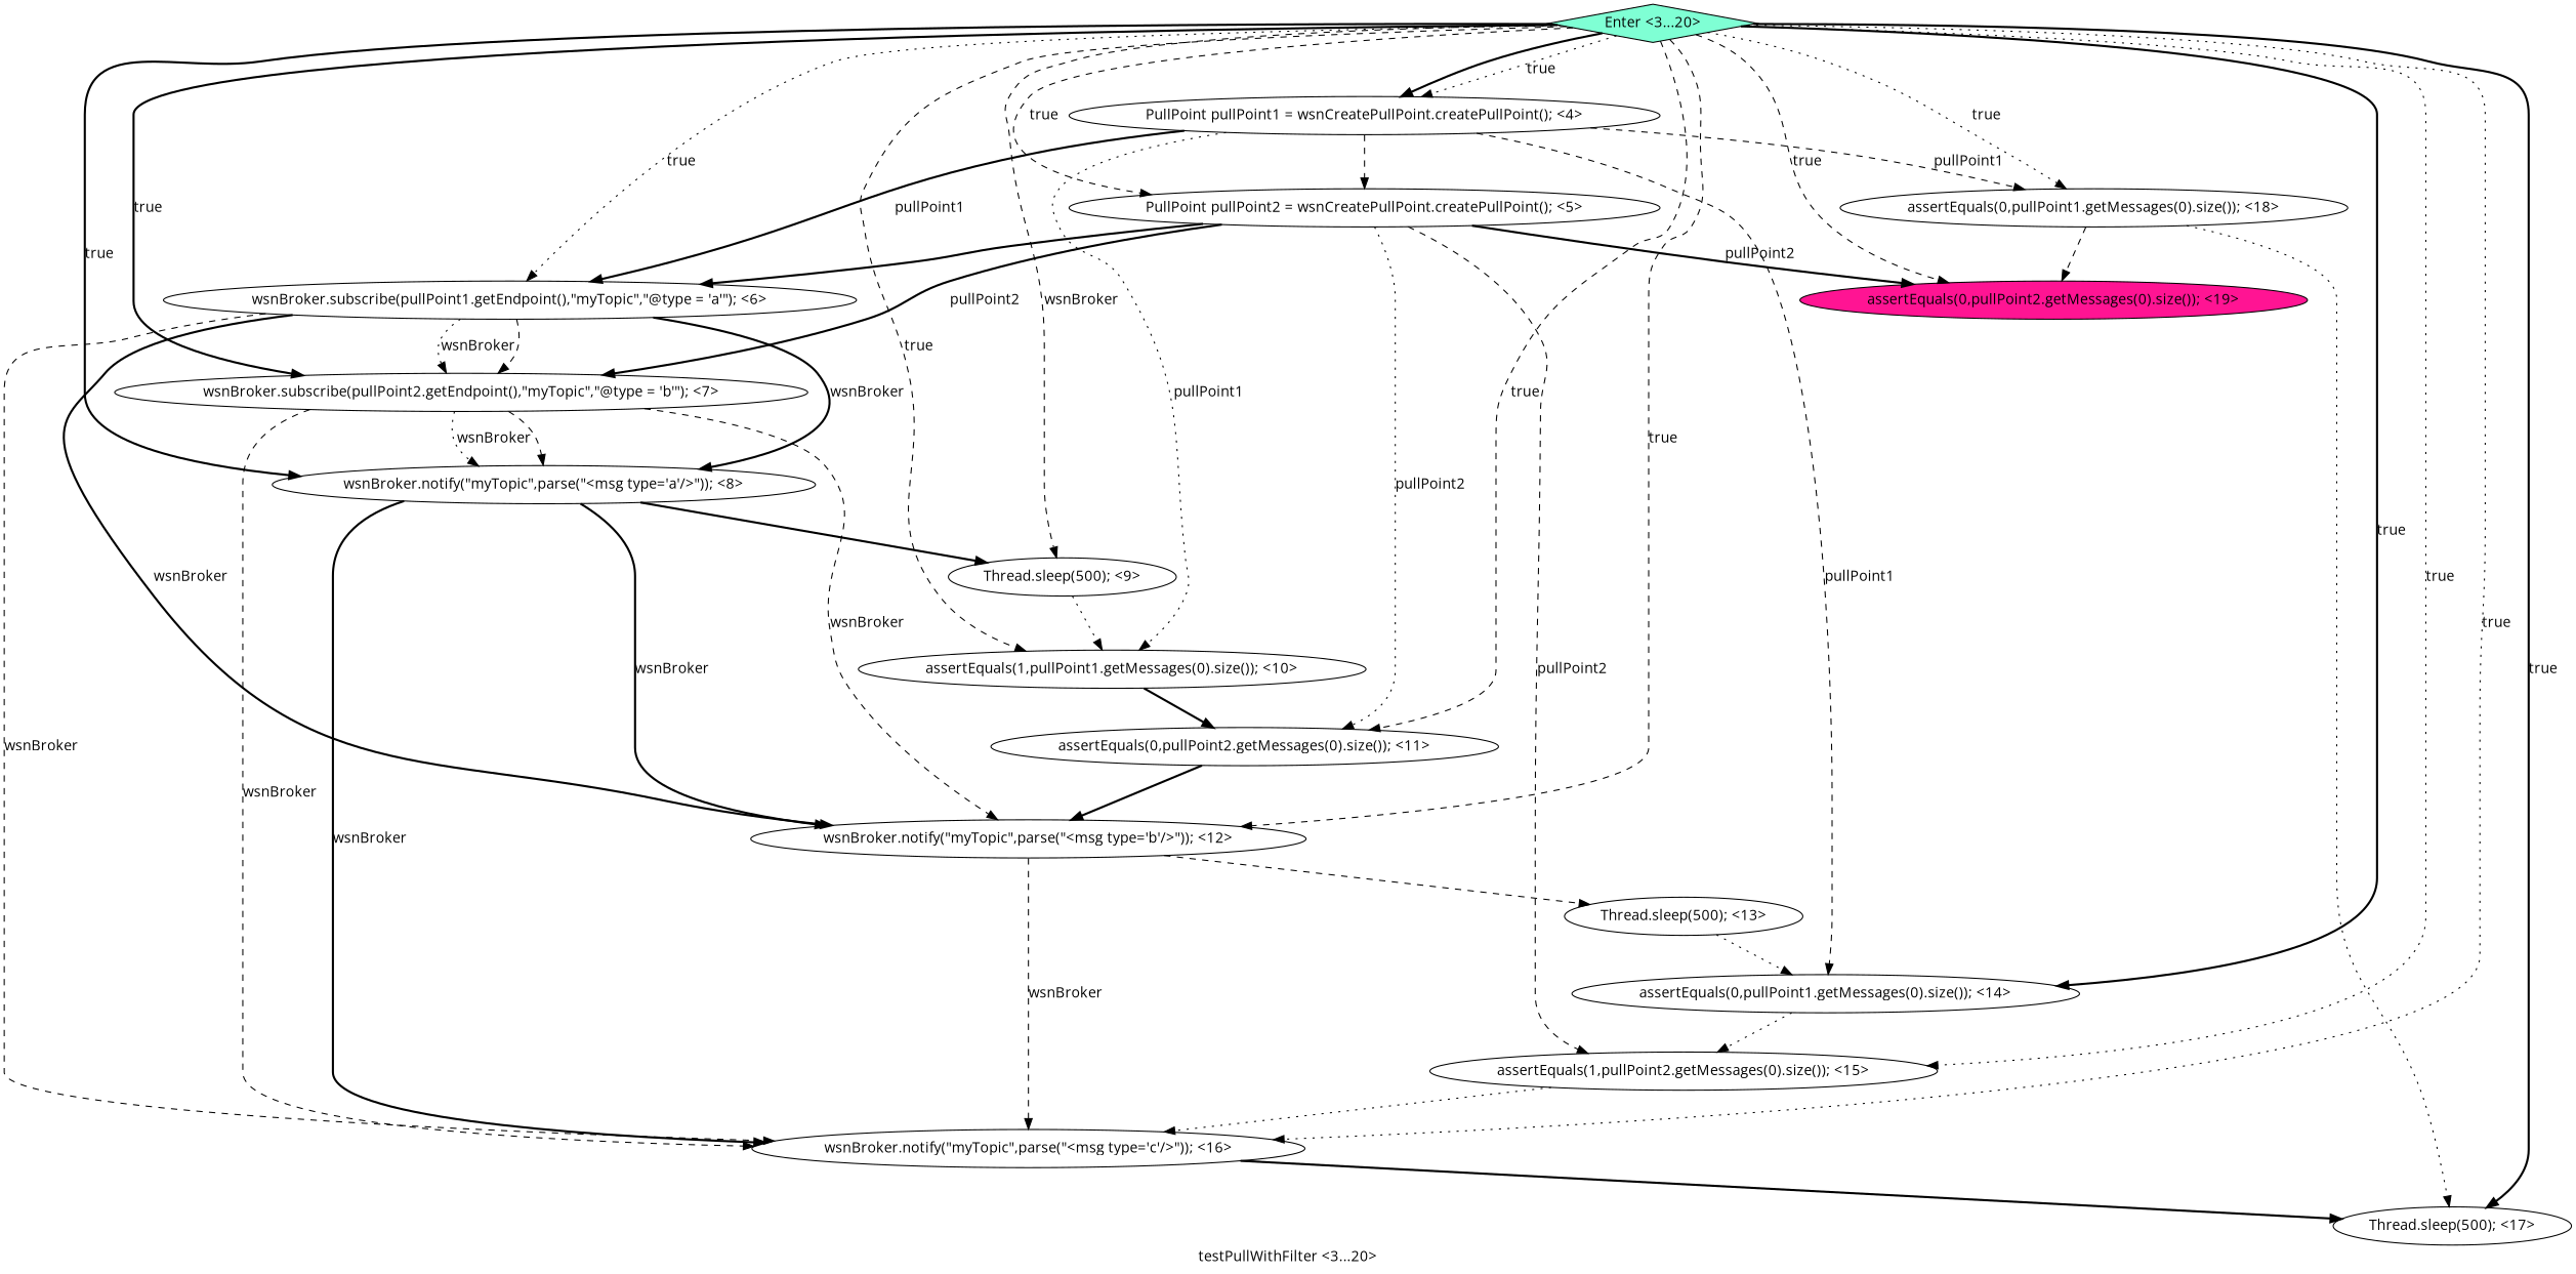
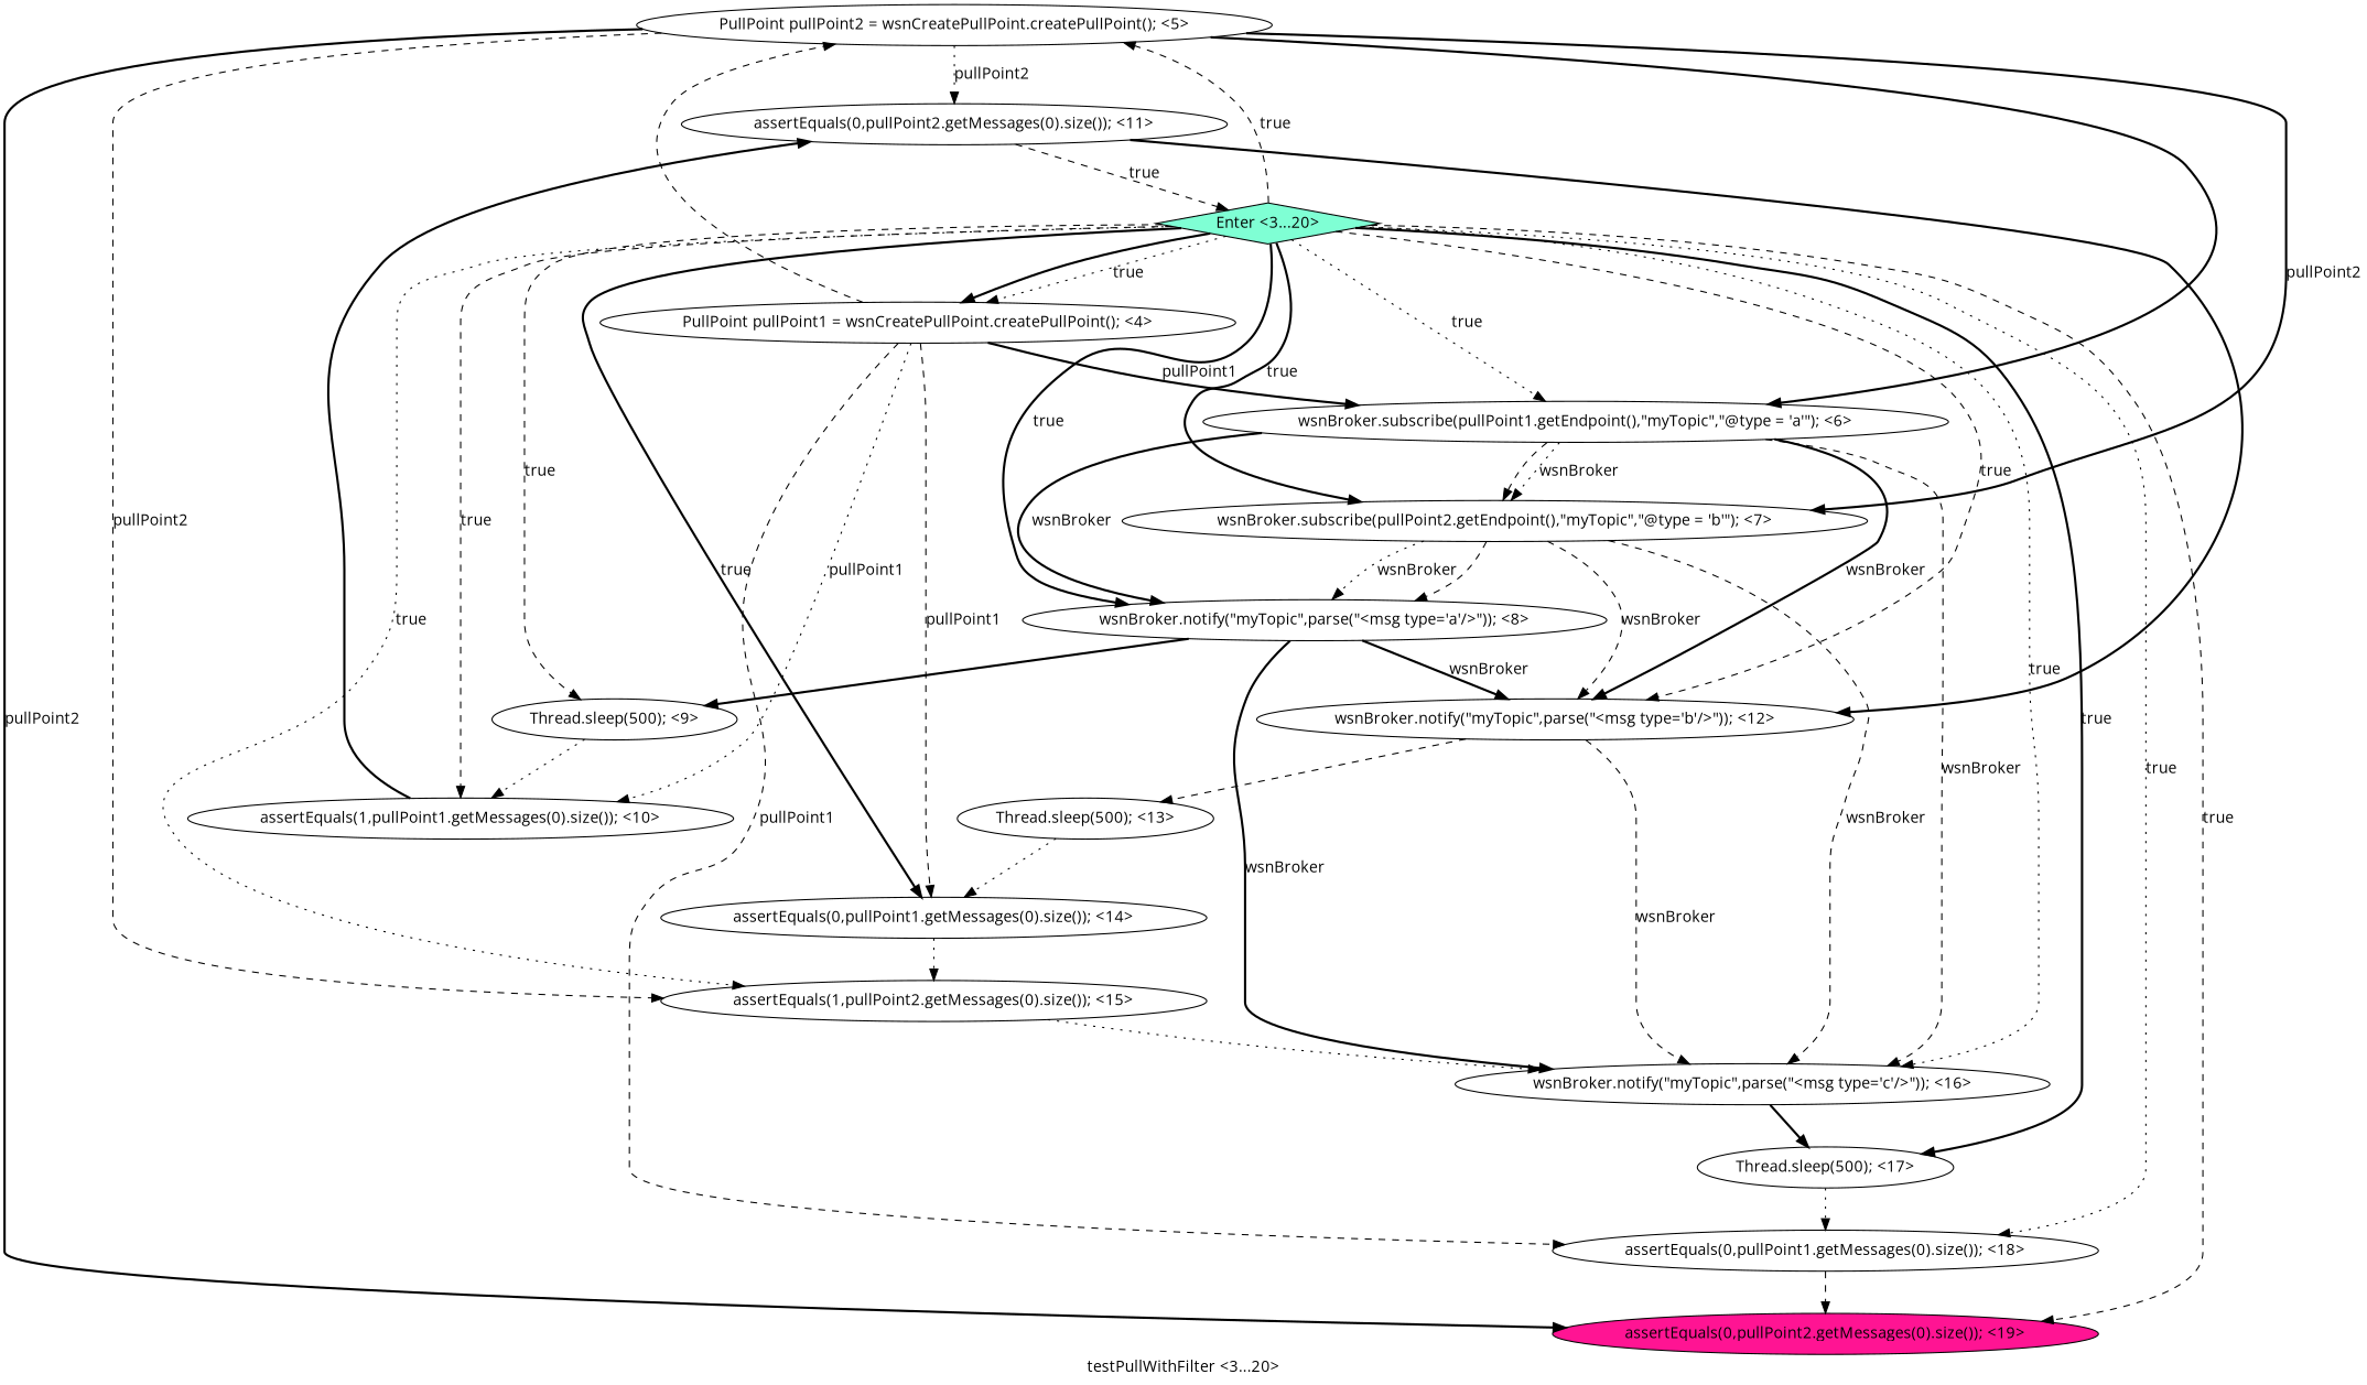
  digraph {
    fontname="Open Sans"
    label="testPullWithFilter <3...20>"
    node [fillcolor=white fontname="Open Sans" shape=ellipse style=filled]
    edge [fontname="Open Sans" style=dashed]
    n1 [fillcolor=deeppink label="assertEquals(0,pullPoint2.getMessages(0).size()); <19>"]
    n2 [label="assertEquals(0,pullPoint2.getMessages(0).size()); <11>"]
    n3 [label="wsnBroker.notify(\"myTopic\",parse(\"<msg type='b'/>\")); <12>"]
    n4 [label="Thread.sleep(500); <13>"]
    n5 [label="wsnBroker.notify(\"myTopic\",parse(\"<msg type='c'/>\")); <16>"]
    n6 [label="PullPoint pullPoint2 = wsnCreatePullPoint.createPullPoint(); <5>"]
    n7 [label="wsnBroker.subscribe(pullPoint2.getEndpoint(),\"myTopic\",\"@type = 'b'\"); <7>"]
    n8 [label="assertEquals(1,pullPoint2.getMessages(0).size()); <15>"]
    n9 [label="wsnBroker.subscribe(pullPoint1.getEndpoint(),\"myTopic\",\"@type = 'a'\"); <6>"]
    n10 [label="wsnBroker.notify(\"myTopic\",parse(\"<msg type='a'/>\")); <8>"]
    n11 [fillcolor=aquamarine label="Enter <3...20>" shape=diamond]
    n12 [label="Thread.sleep(500); <9>"]
    n13 [label="PullPoint pullPoint1 = wsnCreatePullPoint.createPullPoint(); <4>"]
    n14 [label="Thread.sleep(500); <17>"]
    n15 [label="assertEquals(0,pullPoint1.getMessages(0).size()); <18>"]
    n16 [label="assertEquals(1,pullPoint1.getMessages(0).size()); <10>"]
    n17 [label="assertEquals(0,pullPoint1.getMessages(0).size()); <14>"]
    n2 -> n3 [style=bold]
    n3 -> n4
    n3 -> n5 [label=wsnBroker]
    n4 -> n17 [style=dotted]
    n5 -> n14 [style=bold]
    n6 -> n1 [label=pullPoint2 style=bold]
    n6 -> n2 [label=pullPoint2 style=dotted]
    n6 -> n7 [label=pullPoint2 style=bold]
    n6 -> n8 [label=pullPoint2]
    n6 -> n9 [style=bold]
    n7 -> n3 [label=wsnBroker]
    n7 -> n5 [label=wsnBroker]
    n7 -> n10 [label=wsnBroker style=dotted]
    n7 -> n10
    n8 -> n5 [style=dotted]
    n9 -> n3 [label=wsnBroker style=bold]
    n9 -> n5 [label=wsnBroker]
    n9 -> n7 [label=wsnBroker style=dotted]
    n9 -> n7
    n9 -> n10 [label=wsnBroker style=bold]
    n10 -> n3 [label=wsnBroker style=bold]
    n10 -> n5 [label=wsnBroker style=bold]
    n10 -> n12 [style=bold]
    n11 -> n1 [label=true]
-   n11 -> n2 [label=true]
+   n2 -> n11 [label=true]
    n11 -> n3 [label=true]
    n11 -> n5 [label=true style=dotted]
    n11 -> n6 [label=true]
    n11 -> n7 [label=true style=bold]
    n11 -> n8 [label=true style=dotted]
    n11 -> n9 [label=true style=dotted]
    n11 -> n10 [label=true style=bold]
-   n11 -> n12 [label=wsnBroker]
+   n11 -> n12 [label=true]
    n11 -> n13 [label=true style=dotted]
    n11 -> n13 [style=bold]
    n11 -> n14 [label=true style=bold]
    n11 -> n15 [label=true style=dotted]
    n11 -> n16 [label=true]
    n11 -> n17 [label=true style=bold]
    n12 -> n16 [style=dotted]
    n13 -> n6
    n13 -> n9 [label=pullPoint1 style=bold]
    n13 -> n15 [label=pullPoint1]
    n13 -> n16 [label=pullPoint1 style=dotted]
    n13 -> n17 [label=pullPoint1]
-   n15 -> n14 [style=dotted]
+   n14 -> n15 [style=dotted]
    n15 -> n1
    n16 -> n2 [style=bold]
    n17 -> n8 [style=dotted]
  }
